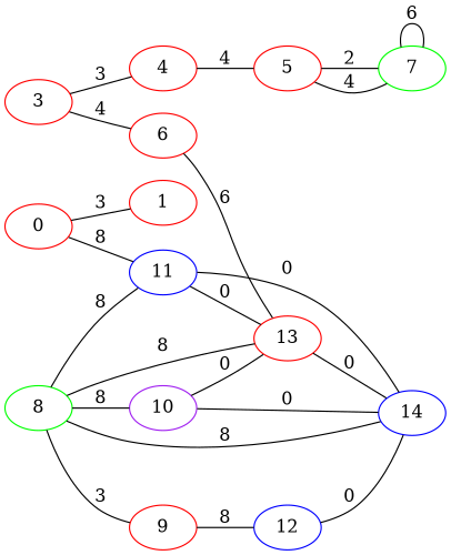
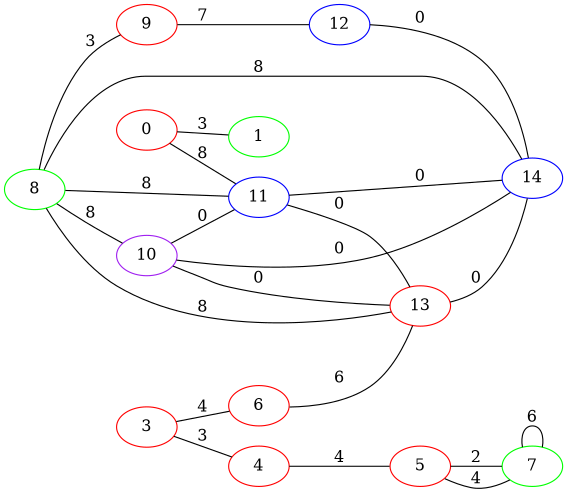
  graph {
    rankdir=LR
    node [color=red weight=1]
    0
-   1
+   1 [color=green]
    11 [color=blue weight=3]
    13 [weight=3]
    14 [color=blue weight=3]
    3
    6
    4
    5
    7 [color=green weight=2]
    8 [color=green weight=2]
    9
    10 [color=purple weight=4]
    12 [color=blue weight=3]
    0 -- 1 [label=3]
    0 -- 11 [label=8]
    11 -- 13 [label=0]
    11 -- 14 [label=0]
    13 -- 14 [label=0]
    3 -- 6 [label=4]
    3 -- 4 [label=3]
    6 -- 13 [label=6]
    4 -- 5 [label=4]
    5 -- 7 [label=2]
    5 -- 7 [label=4]
    7 -- 7 [label=6]
    8 -- 11 [label=8]
    8 -- 13 [label=8]
    8 -- 14 [label=8]
    8 -- 9 [label=3]
    8 -- 10 [label=8]
-   9 -- 12 [label=8]
+   9 -- 12 [label=7]
+   10 -- 11 [label=0]
    10 -- 13 [label=0]
    10 -- 14 [label=0]
    12 -- 14 [label=0]
  }
